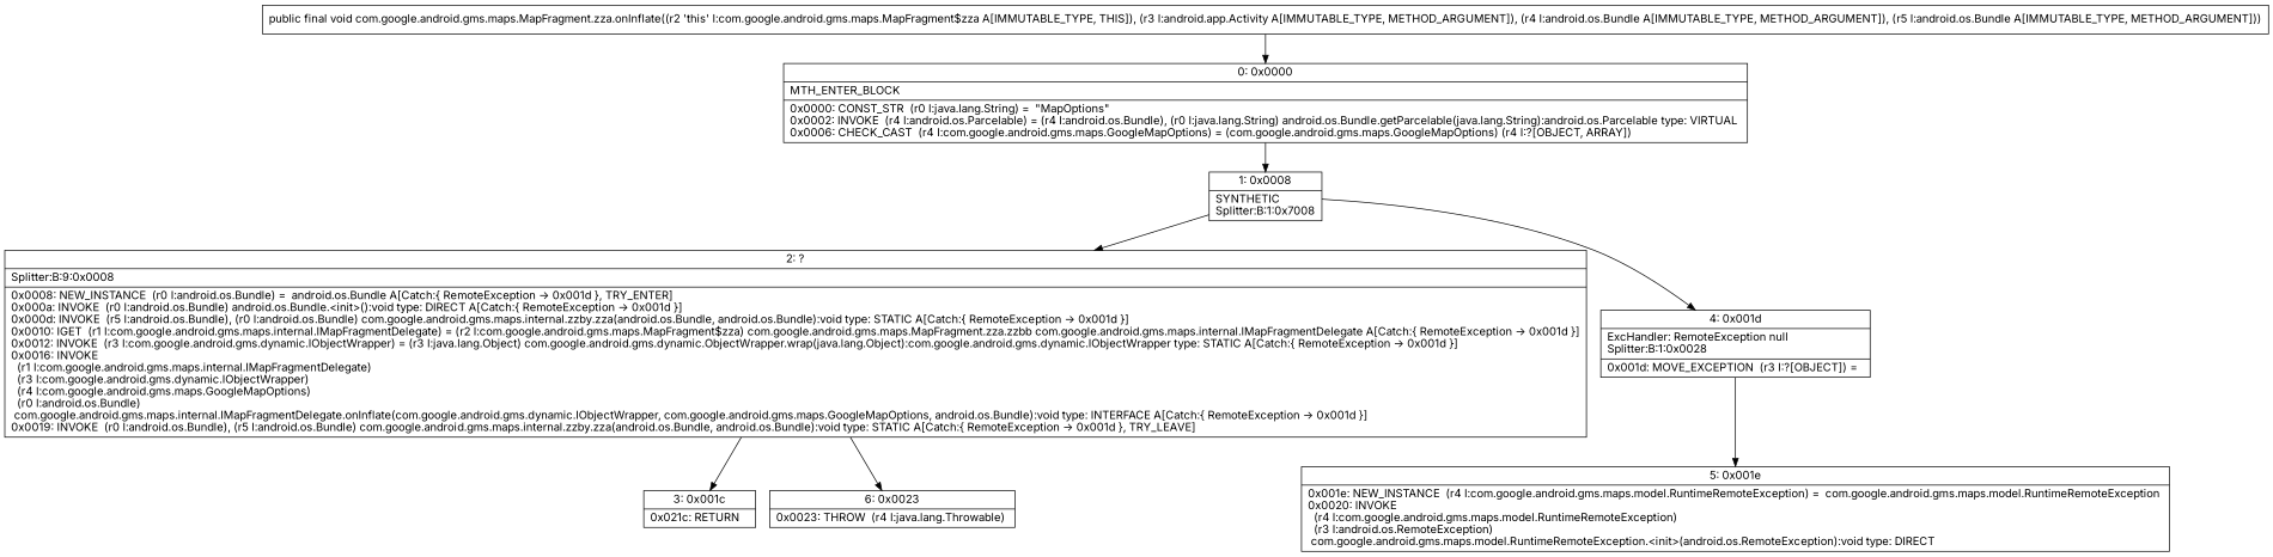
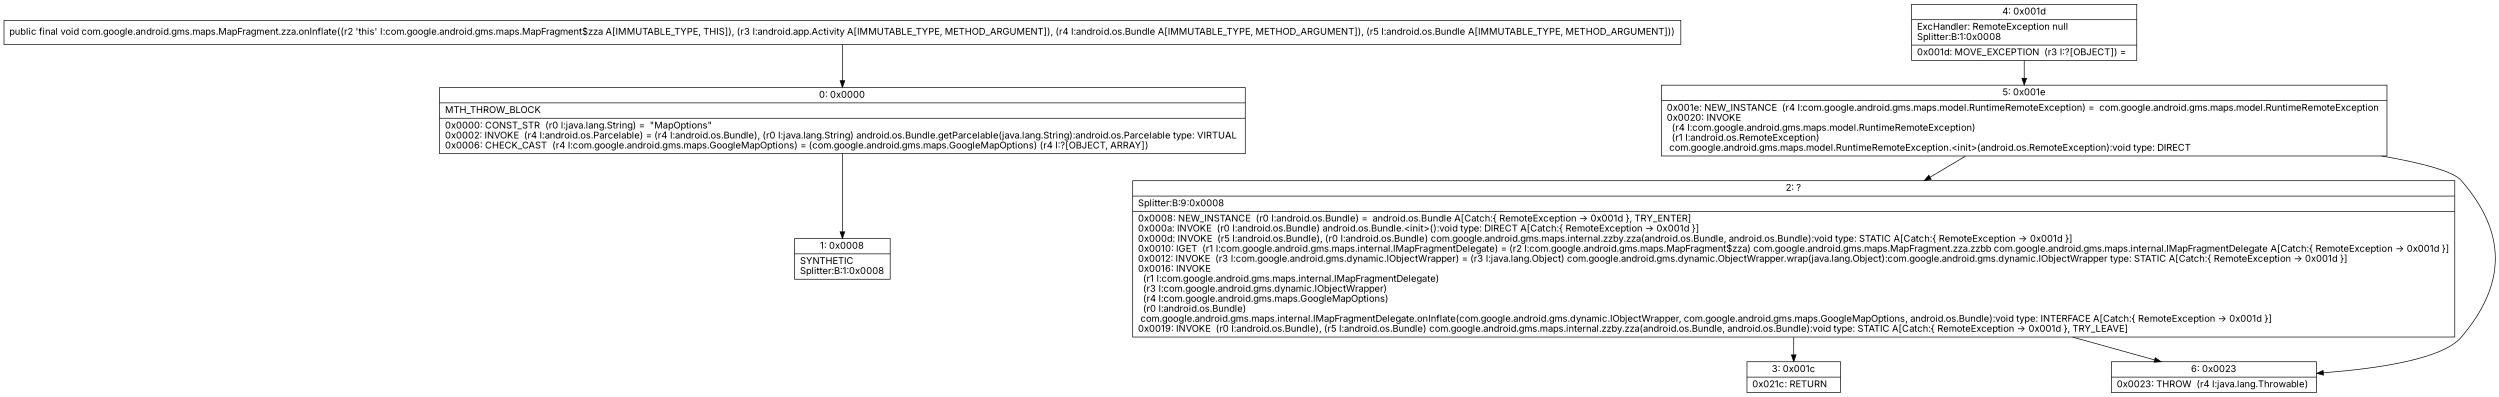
  digraph {
    fontname=Inter
    node [fontname=Inter shape=record]
    edge [fontname=Inter]
-   n1 [label="{0\:\ 0x0000|MTH_ENTER_BLOCK\l|0x0000: CONST_STR  (r0 I:java.lang.String) =  \"MapOptions\" \l0x0002: INVOKE  (r4 I:android.os.Parcelable) = (r4 I:android.os.Bundle), (r0 I:java.lang.String) android.os.Bundle.getParcelable(java.lang.String):android.os.Parcelable type: VIRTUAL \l0x0006: CHECK_CAST  (r4 I:com.google.android.gms.maps.GoogleMapOptions) = (com.google.android.gms.maps.GoogleMapOptions) (r4 I:?[OBJECT, ARRAY]) \l}"]
-   n2 [label="{1\:\ 0x0008|SYNTHETIC\lSplitter:B:1:0x7008\l}"]
+   n1 [label="{0\:\ 0x0000|MTH_THROW_BLOCK\l|0x0000: CONST_STR  (r0 I:java.lang.String) =  \"MapOptions\" \l0x0002: INVOKE  (r4 I:android.os.Parcelable) = (r4 I:android.os.Bundle), (r0 I:java.lang.String) android.os.Bundle.getParcelable(java.lang.String):android.os.Parcelable type: VIRTUAL \l0x0006: CHECK_CAST  (r4 I:com.google.android.gms.maps.GoogleMapOptions) = (com.google.android.gms.maps.GoogleMapOptions) (r4 I:?[OBJECT, ARRAY]) \l}"]
+   n2 [label="{1\:\ 0x0008|SYNTHETIC\lSplitter:B:1:0x0008\l}"]
    n3 [label="{2\:\ ?|Splitter:B:9:0x0008\l|0x0008: NEW_INSTANCE  (r0 I:android.os.Bundle) =  android.os.Bundle A[Catch:\{ RemoteException \-\> 0x001d \}, TRY_ENTER]\l0x000a: INVOKE  (r0 I:android.os.Bundle) android.os.Bundle.\<init\>():void type: DIRECT A[Catch:\{ RemoteException \-\> 0x001d \}]\l0x000d: INVOKE  (r5 I:android.os.Bundle), (r0 I:android.os.Bundle) com.google.android.gms.maps.internal.zzby.zza(android.os.Bundle, android.os.Bundle):void type: STATIC A[Catch:\{ RemoteException \-\> 0x001d \}]\l0x0010: IGET  (r1 I:com.google.android.gms.maps.internal.IMapFragmentDelegate) = (r2 I:com.google.android.gms.maps.MapFragment$zza) com.google.android.gms.maps.MapFragment.zza.zzbb com.google.android.gms.maps.internal.IMapFragmentDelegate A[Catch:\{ RemoteException \-\> 0x001d \}]\l0x0012: INVOKE  (r3 I:com.google.android.gms.dynamic.IObjectWrapper) = (r3 I:java.lang.Object) com.google.android.gms.dynamic.ObjectWrapper.wrap(java.lang.Object):com.google.android.gms.dynamic.IObjectWrapper type: STATIC A[Catch:\{ RemoteException \-\> 0x001d \}]\l0x0016: INVOKE  \l  (r1 I:com.google.android.gms.maps.internal.IMapFragmentDelegate)\l  (r3 I:com.google.android.gms.dynamic.IObjectWrapper)\l  (r4 I:com.google.android.gms.maps.GoogleMapOptions)\l  (r0 I:android.os.Bundle)\l com.google.android.gms.maps.internal.IMapFragmentDelegate.onInflate(com.google.android.gms.dynamic.IObjectWrapper, com.google.android.gms.maps.GoogleMapOptions, android.os.Bundle):void type: INTERFACE A[Catch:\{ RemoteException \-\> 0x001d \}]\l0x0019: INVOKE  (r0 I:android.os.Bundle), (r5 I:android.os.Bundle) com.google.android.gms.maps.internal.zzby.zza(android.os.Bundle, android.os.Bundle):void type: STATIC A[Catch:\{ RemoteException \-\> 0x001d \}, TRY_LEAVE]\l}"]
-   n4 [label="{4\:\ 0x001d|ExcHandler: RemoteException null\lSplitter:B:1:0x0028\l|0x001d: MOVE_EXCEPTION  (r3 I:?[OBJECT]) =  \l}"]
+   n4 [label="{4\:\ 0x001d|ExcHandler: RemoteException null\lSplitter:B:1:0x0008\l|0x001d: MOVE_EXCEPTION  (r3 I:?[OBJECT]) =  \l}"]
    n5 [label="{3\:\ 0x001c|0x021c: RETURN   \l}"]
    n6 [label="{6\:\ 0x0023|0x0023: THROW  (r4 I:java.lang.Throwable) \l}"]
-   n7 [label="{5\:\ 0x001e|0x001e: NEW_INSTANCE  (r4 I:com.google.android.gms.maps.model.RuntimeRemoteException) =  com.google.android.gms.maps.model.RuntimeRemoteException \l0x0020: INVOKE  \l  (r4 I:com.google.android.gms.maps.model.RuntimeRemoteException)\l  (r3 I:android.os.RemoteException)\l com.google.android.gms.maps.model.RuntimeRemoteException.\<init\>(android.os.RemoteException):void type: DIRECT \l}"]
+   n7 [label="{5\:\ 0x001e|0x001e: NEW_INSTANCE  (r4 I:com.google.android.gms.maps.model.RuntimeRemoteException) =  com.google.android.gms.maps.model.RuntimeRemoteException \l0x0020: INVOKE  \l  (r4 I:com.google.android.gms.maps.model.RuntimeRemoteException)\l  (r1 I:android.os.RemoteException)\l com.google.android.gms.maps.model.RuntimeRemoteException.\<init\>(android.os.RemoteException):void type: DIRECT \l}"]
    n8 [label="{public final void com.google.android.gms.maps.MapFragment.zza.onInflate((r2 'this' I:com.google.android.gms.maps.MapFragment$zza A[IMMUTABLE_TYPE, THIS]), (r3 I:android.app.Activity A[IMMUTABLE_TYPE, METHOD_ARGUMENT]), (r4 I:android.os.Bundle A[IMMUTABLE_TYPE, METHOD_ARGUMENT]), (r5 I:android.os.Bundle A[IMMUTABLE_TYPE, METHOD_ARGUMENT])) }"]
    n1 -> n2
-   n2 -> n3
-   n2 -> n4
+   n7 -> n3
    n3 -> n5
    n3 -> n6
    n4 -> n7
+   n7 -> n6
    n8 -> n1
  }
